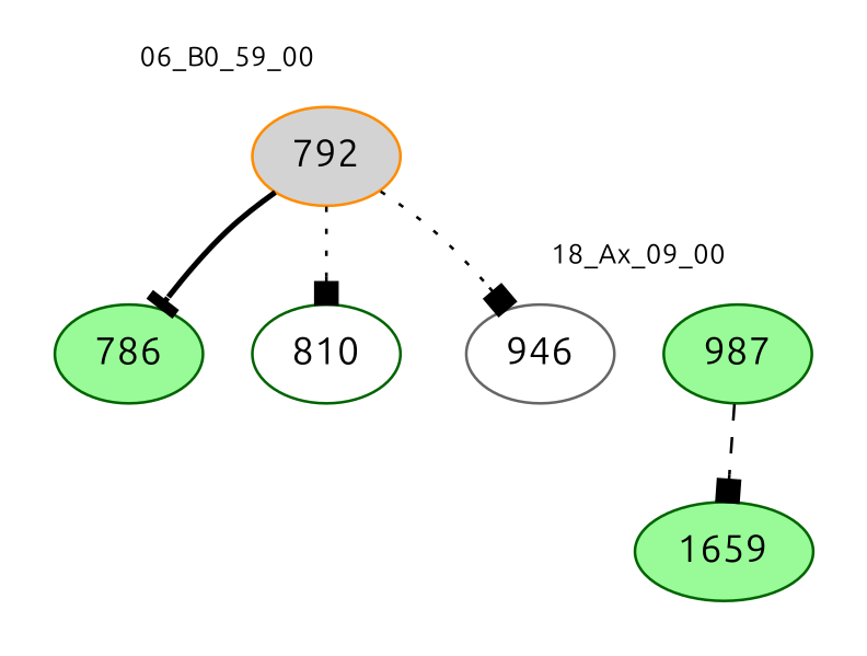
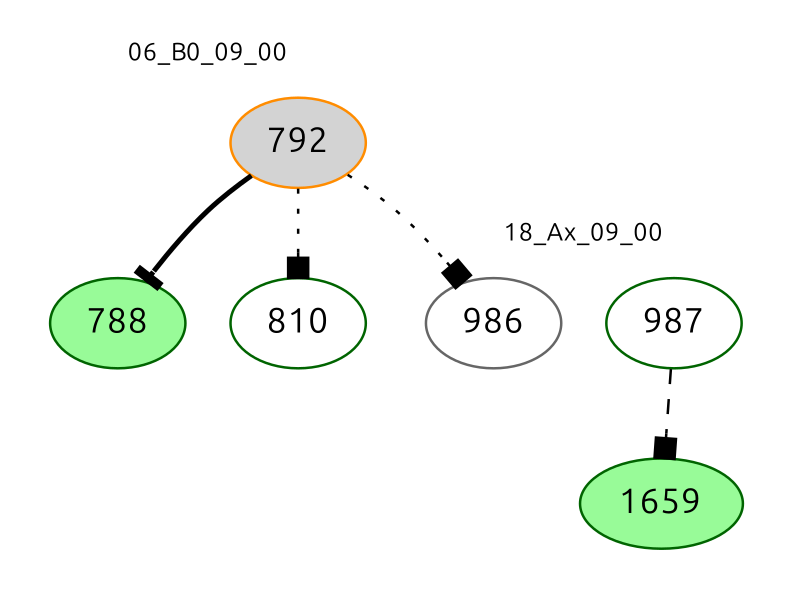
  digraph {
    fontname=Ubuntu
    node [color=darkgreen fillcolor=palegreen fontname=Ubuntu style=filled]
    edge [arrowhead=box color=black fontname=Ubuntu style=dotted]
-   n1 [label=987]
-   n2 [color=gray40 fillcolor=white label=946]
+   n1 [fillcolor=white label=987]
+   n2 [color=gray40 fillcolor=white label=986]
    n3 [label=1659]
    n4 [color=darkorange fillcolor=lightgrey label=792]
-   n5 [label=786]
+   n5 [label=788]
    n6 [fillcolor=white label=810]
    subgraph cluster_1 {
      color=white
      fontsize=10
      label="18_Ax_09_00"
      n1
      n2
      n3
    }
    subgraph cluster_2 {
      color=white
      fontsize=10
-     label="06_B0_59_00"
+     label="06_B0_09_00"
      n4
      n5
      n6
    }
    n1 -> n3 [style=dashed]
    n4 -> n2
    n4 -> n5 [arrowhead=tee style=bold]
    n4 -> n6
  }
